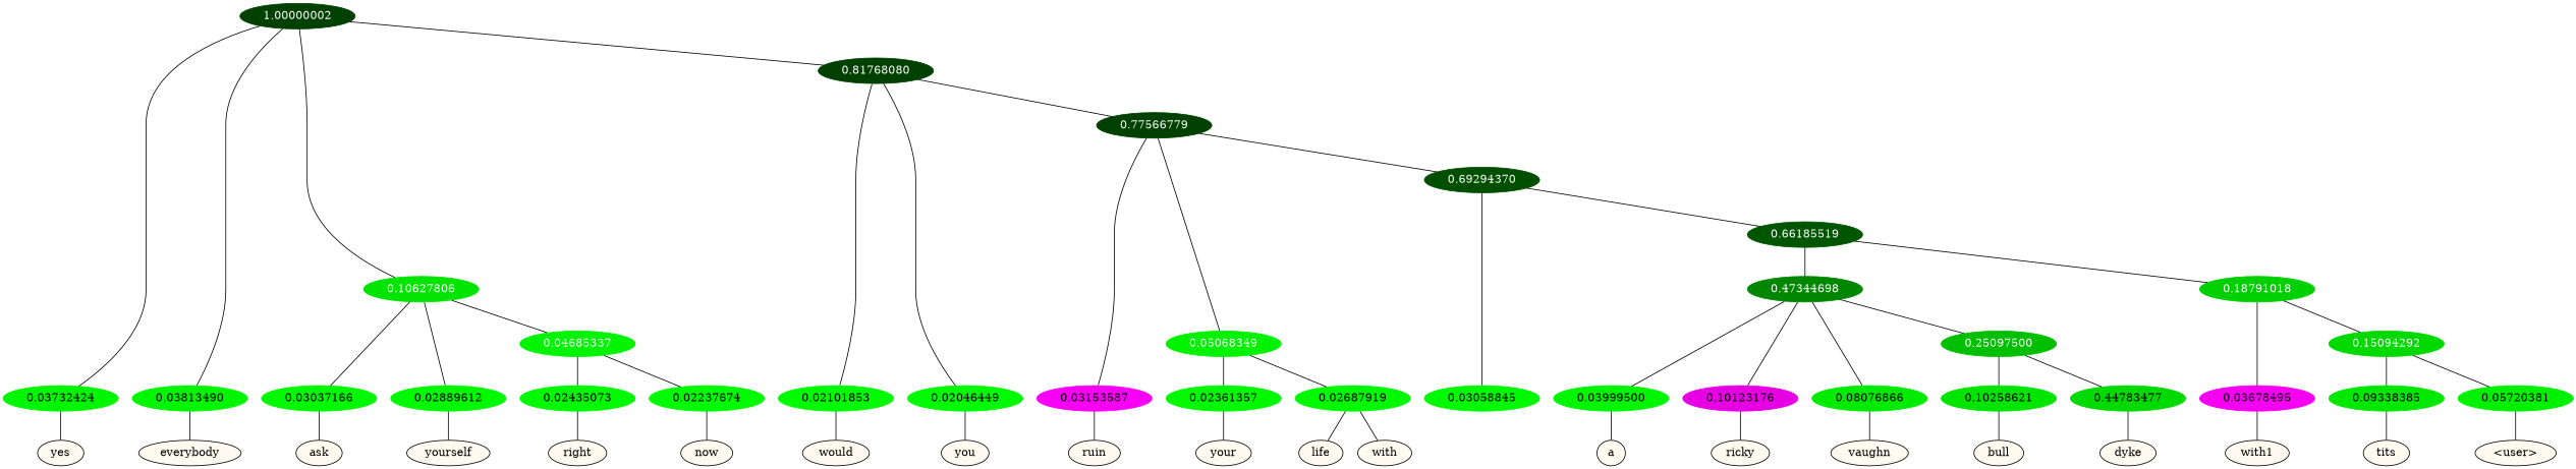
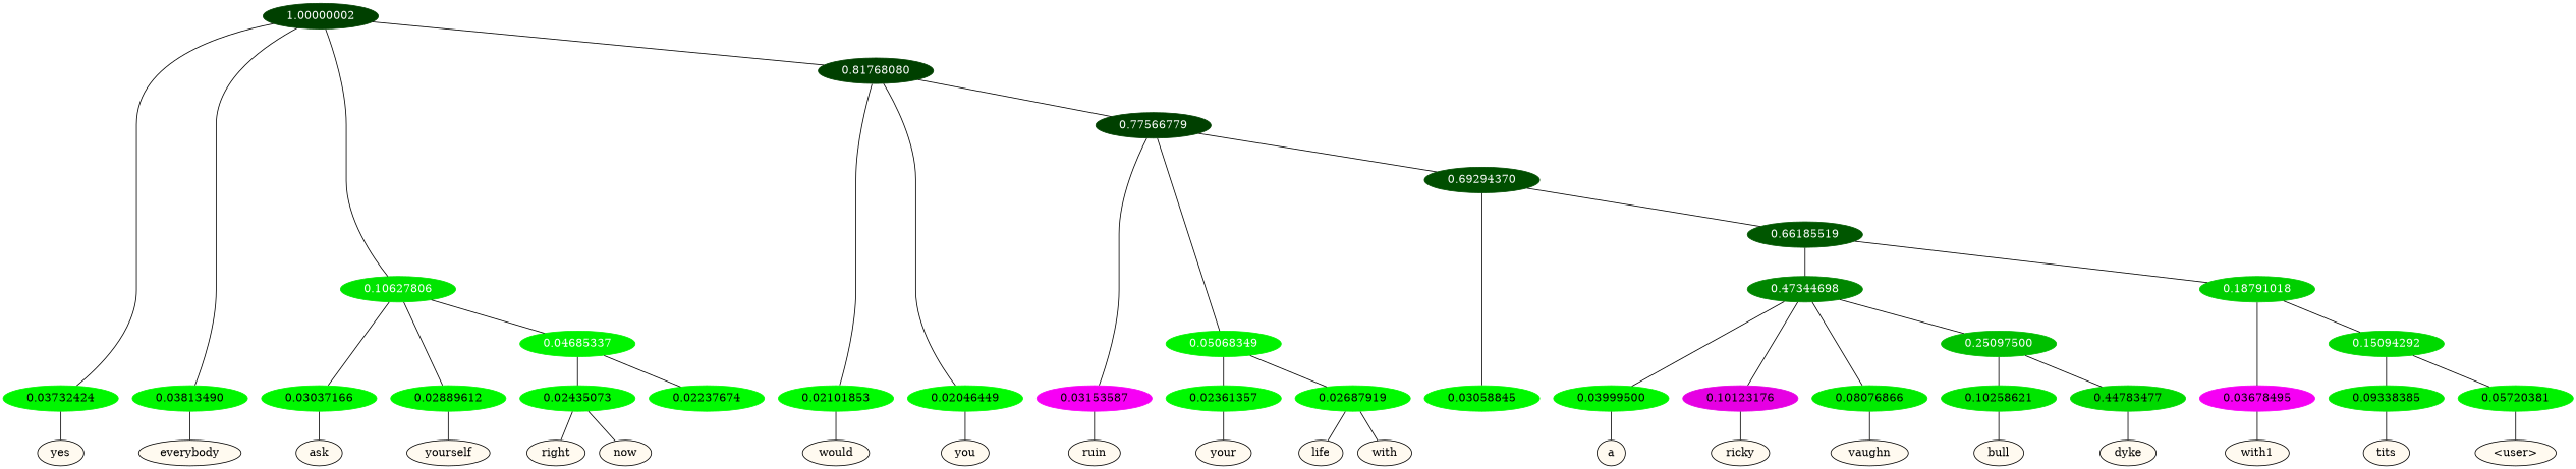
  graph {
    node [color=black format=png nodesep=0.001 ordering=out overlap_scaling=0.01 ranksep=0.001 style=filled]
    n1 [fillcolor=floralwhite height=0.15 label=yes style="filled,solid" width=0.15]
    n2 [fillcolor=floralwhite height=0.15 label=everybody style="filled,solid" width=0.15]
    n3 [fillcolor=floralwhite height=0.15 label=ask style="filled,solid" width=0.15]
    n4 [fillcolor=floralwhite height=0.15 label=yourself style="filled,solid" width=0.15]
    n5 [fillcolor=floralwhite height=0.15 label=right style="filled,solid" width=0.15]
    n6 [fillcolor=floralwhite height=0.15 label=now style="filled,solid" width=0.15]
    n7 [fillcolor=floralwhite height=0.15 label=would style="filled,solid" width=0.15]
    n8 [fillcolor=floralwhite height=0.15 label=you style="filled,solid" width=0.15]
    n9 [fillcolor=floralwhite height=0.15 label=ruin style="filled,solid" width=0.15]
    n10 [fillcolor=floralwhite height=0.15 label=your style="filled,solid" width=0.15]
    n11 [fillcolor=floralwhite height=0.15 label=life style="filled,solid" width=0.15]
    n12 [fillcolor=floralwhite height=0.15 label=with style="filled,solid" width=0.15]
    n13 [fillcolor=floralwhite height=0.15 label=a style="filled,solid" width=0.15]
    n14 [fillcolor=floralwhite height=0.15 label=bull style="filled,solid" width=0.15]
    n15 [fillcolor=floralwhite height=0.15 label=dyke style="filled,solid" width=0.15]
    n16 [fillcolor=floralwhite height=0.15 label=ricky style="filled,solid" width=0.15]
    n17 [fillcolor=floralwhite height=0.15 label=vaughn style="filled,solid" width=0.15]
    n18 [fillcolor=floralwhite height=0.15 label=with1 style="filled,solid" width=0.15]
    n19 [fillcolor=floralwhite height=0.15 label=tits style="filled,solid" width=0.15]
    n20 [fillcolor=floralwhite height=0.15 label="\<user\>" style="filled,solid" width=0.15]
    n21 [color="0.334 1.000 0.963" fontcolor=black height=0.15 label=0.03732424 width=0.15]
    n22 [color="0.334 1.000 0.962" fontcolor=black height=0.15 label=0.03813490 width=0.15]
    n23 [color="0.334 1.000 0.970" fontcolor=black height=0.15 label=0.03037166 width=0.15]
    n24 [color="0.334 1.000 0.971" fontcolor=black height=0.15 label=0.02889612 width=0.15]
    n25 [color="0.334 1.000 0.976" fontcolor=black height=0.15 label=0.02435073 width=0.15]
    n26 [color="0.334 1.000 0.978" fontcolor=black height=0.15 label=0.02237674 width=0.15]
    n27 [color="0.334 1.000 0.979" fontcolor=black height=0.15 label=0.02101853 width=0.15]
    n28 [color="0.334 1.000 0.980" fontcolor=black height=0.15 label=0.02046449 width=0.15]
    n29 [color="0.835 1.000 0.968" fontcolor=black height=0.15 label=0.03153587 width=0.15]
    n30 [color="0.334 1.000 0.976" fontcolor=black height=0.15 label=0.02361357 width=0.15]
    n31 [color="0.334 1.000 0.973" fontcolor=black height=0.15 label=0.02687919 width=0.15]
    n32 [color="0.334 1.000 0.969" fontcolor=black height=0.15 label=0.03058845 width=0.15]
    n33 [color="0.334 1.000 0.960" fontcolor=black height=0.15 label=0.03999500 width=0.15]
    n34 [color="0.334 1.000 0.897" fontcolor=black height=0.15 label=0.10258621 width=0.15]
    n35 [color="0.334 1.000 0.852" fontcolor=black height=0.15 label=0.44783477 width=0.15]
    n36 [color="0.835 1.000 0.899" fontcolor=black height=0.15 label=0.10123176 width=0.15]
    n37 [color="0.334 1.000 0.919" fontcolor=black height=0.15 label=0.08076866 width=0.15]
    n38 [color="0.835 1.000 0.963" fontcolor=black height=0.15 label=0.03678495 width=0.15]
    n39 [color="0.334 1.000 0.907" fontcolor=black height=0.15 label=0.09338385 width=0.15]
    n40 [color="0.334 1.000 0.943" fontcolor=black height=0.15 label=0.05720381 width=0.15]
    n41 [color="0.334 1.000 0.250" fontcolor=grey99 height=0.15 label=1.00000002 width=0.15]
    n42 [color="0.334 1.000 0.894" fontcolor=grey99 height=0.15 label=0.10627806 width=0.15]
    n43 [color="0.334 1.000 0.250" fontcolor=grey99 height=0.15 label=0.81768080 width=0.15]
    n44 [color="0.334 1.000 0.953" fontcolor=grey99 height=0.15 label=0.04685337 width=0.15]
    n45 [color="0.334 1.000 0.250" fontcolor=grey99 height=0.15 label=0.77566779 width=0.15]
    n46 [color="0.334 1.000 0.949" fontcolor=grey99 height=0.15 label=0.05068349 width=0.15]
    n47 [color="0.334 1.000 0.307" fontcolor=grey99 height=0.15 label=0.69294370 width=0.15]
    n48 [color="0.334 1.000 0.338" fontcolor=grey99 height=0.15 label=0.66185519 width=0.15]
    n49 [color="0.334 1.000 0.527" fontcolor=grey99 height=0.15 label=0.47344698 width=0.15]
    n50 [color="0.334 1.000 0.812" fontcolor=grey99 height=0.15 label=0.18791018 width=0.15]
    n51 [color="0.334 1.000 0.749" fontcolor=grey99 height=0.15 label=0.25097500 width=0.15]
    n52 [color="0.334 1.000 0.849" fontcolor=grey99 height=0.15 label=0.15094292 width=0.15]
    subgraph sub_1 {
      rank=same
      n1
      n2
      n3
      n4
      n5
      n6
      n7
      n8
      n9
      n10
      n11
      n12
      n13
      n14
      n15
      n16
      n17
      n18
      n19
      n20
    }
    subgraph sub_2 {
      rank=same
      n21
      n22
      n23
      n24
      n25
      n26
      n27
      n28
      n29
      n30
      n31
      n32
      n33
      n34
      n35
      n36
      n37
      n38
      n39
      n40
    }
    n21 -- n1
    n22 -- n2
    n23 -- n3
    n24 -- n4
    n25 -- n5
-   n26 -- n6
+   n25 -- n6
    n27 -- n7
    n28 -- n8
    n29 -- n9
    n30 -- n10
    n31 -- n11
    n31 -- n12
    n33 -- n13
    n34 -- n14
    n35 -- n15
    n36 -- n16
    n37 -- n17
    n38 -- n18
    n39 -- n19
    n40 -- n20
    n41 -- n21
    n41 -- n22
    n41 -- n42
    n41 -- n43
    n42 -- n23
    n42 -- n24
    n42 -- n44
    n43 -- n27
    n43 -- n28
    n43 -- n45
    n44 -- n25
    n44 -- n26
    n45 -- n29
    n45 -- n46
    n45 -- n47
    n46 -- n30
    n46 -- n31
    n47 -- n32
    n47 -- n48
    n48 -- n49
    n48 -- n50
    n49 -- n33
    n49 -- n36
    n49 -- n37
    n49 -- n51
    n50 -- n38
    n50 -- n52
    n51 -- n34
    n51 -- n35
    n52 -- n39
    n52 -- n40
  }
